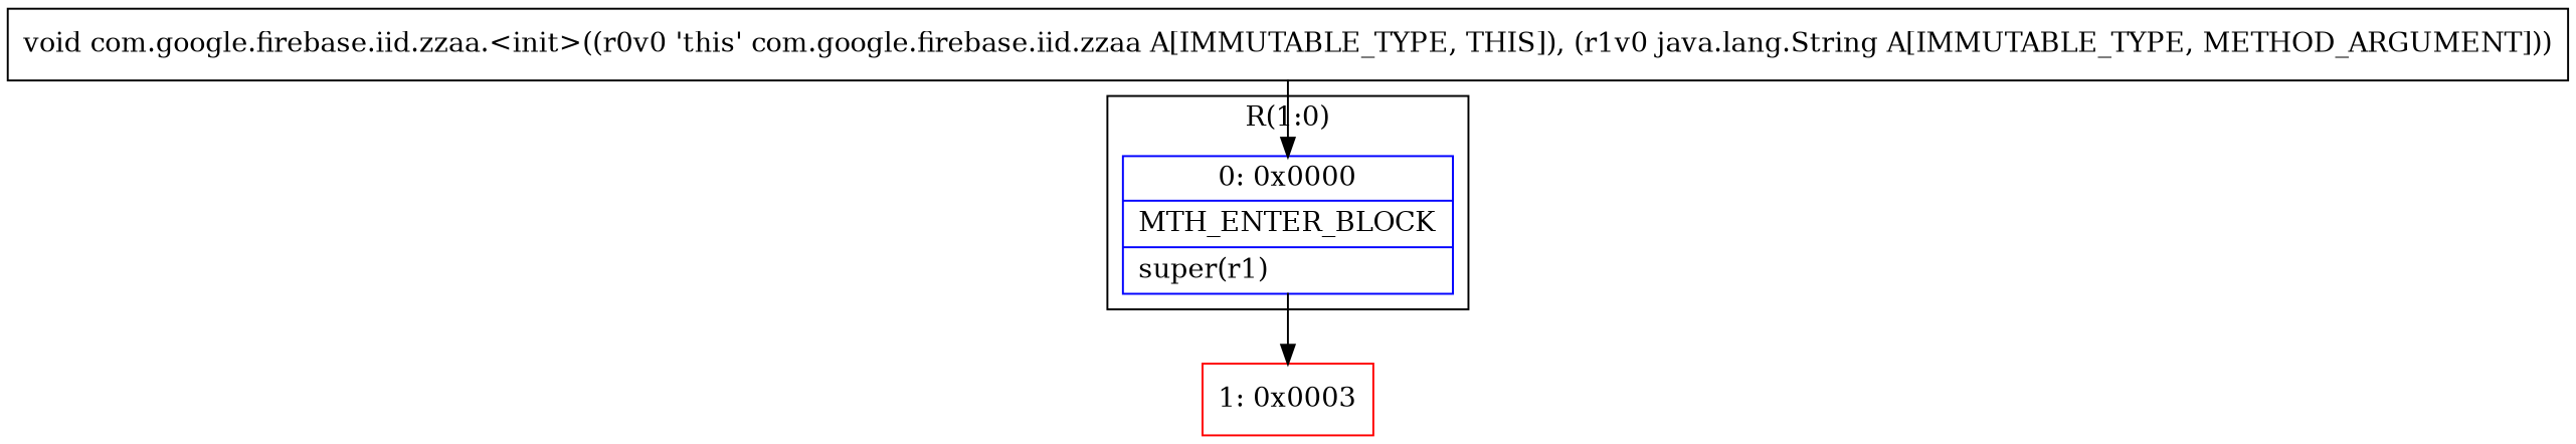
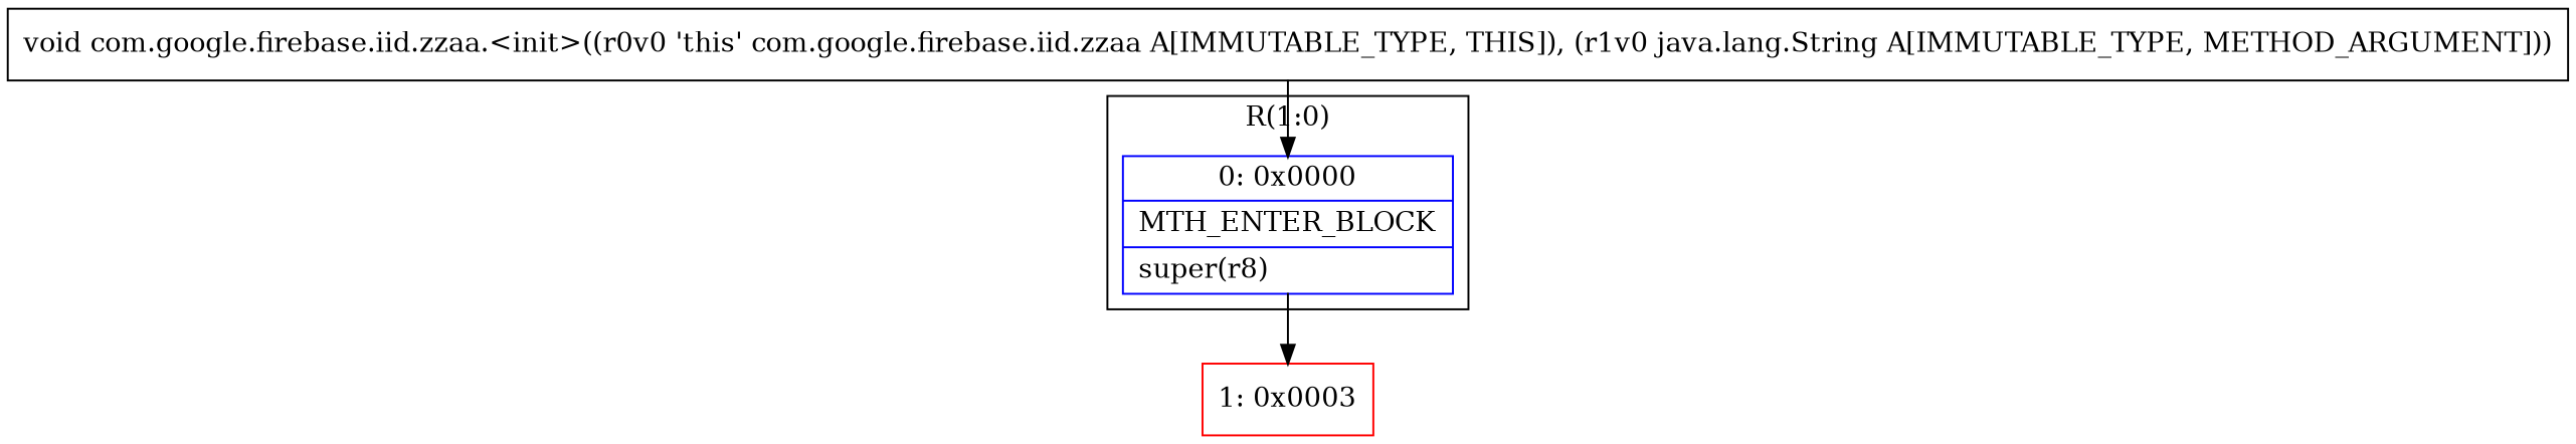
  digraph {
    node [shape=record]
-   n1 [color=blue label="{0\:\ 0x0000|MTH_ENTER_BLOCK\l|super(r1)\l}"]
+   n1 [color=blue label="{0\:\ 0x0000|MTH_ENTER_BLOCK\l|super(r8)\l}"]
    n2 [color=red label="{1\:\ 0x0003}"]
    n3 [label="{void com.google.firebase.iid.zzaa.\<init\>((r0v0 'this' com.google.firebase.iid.zzaa A[IMMUTABLE_TYPE, THIS]), (r1v0 java.lang.String A[IMMUTABLE_TYPE, METHOD_ARGUMENT])) }"]
    subgraph cluster_1 {
      label="R(1:0)"
      n1
    }
    n1 -> n2
    n3 -> n1
  }
